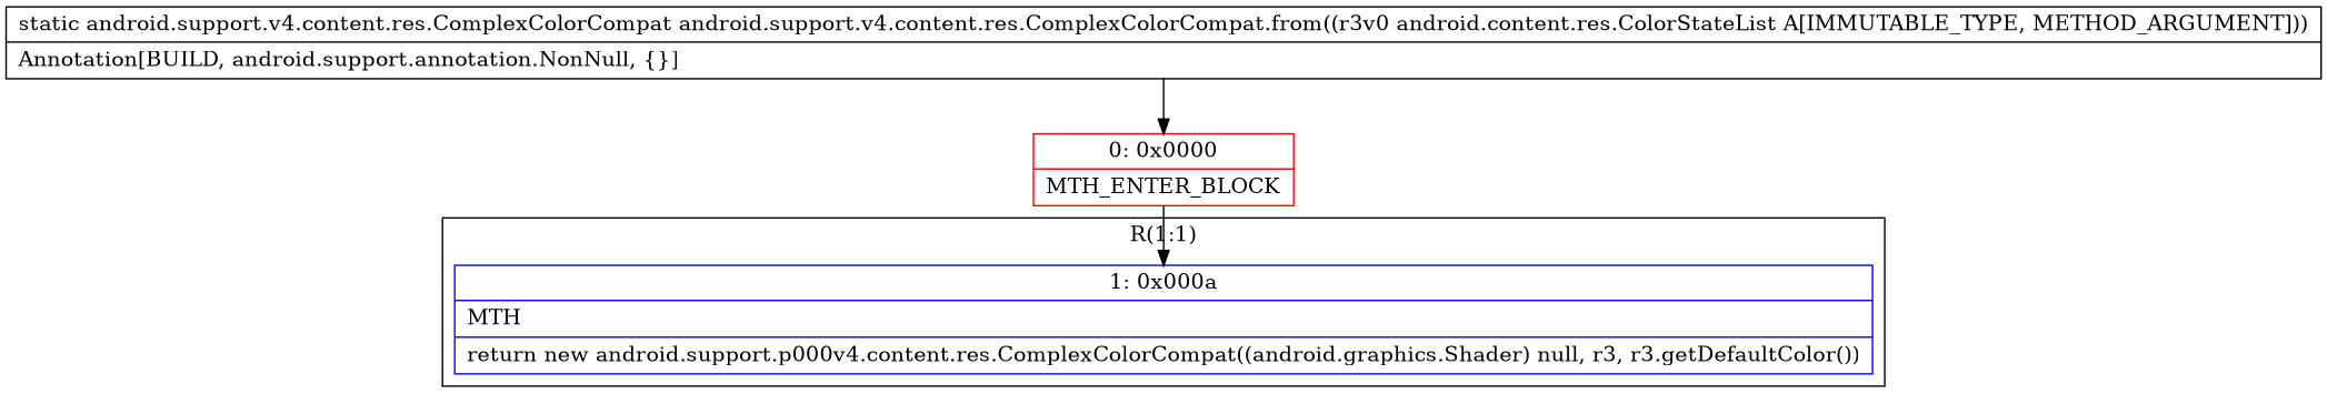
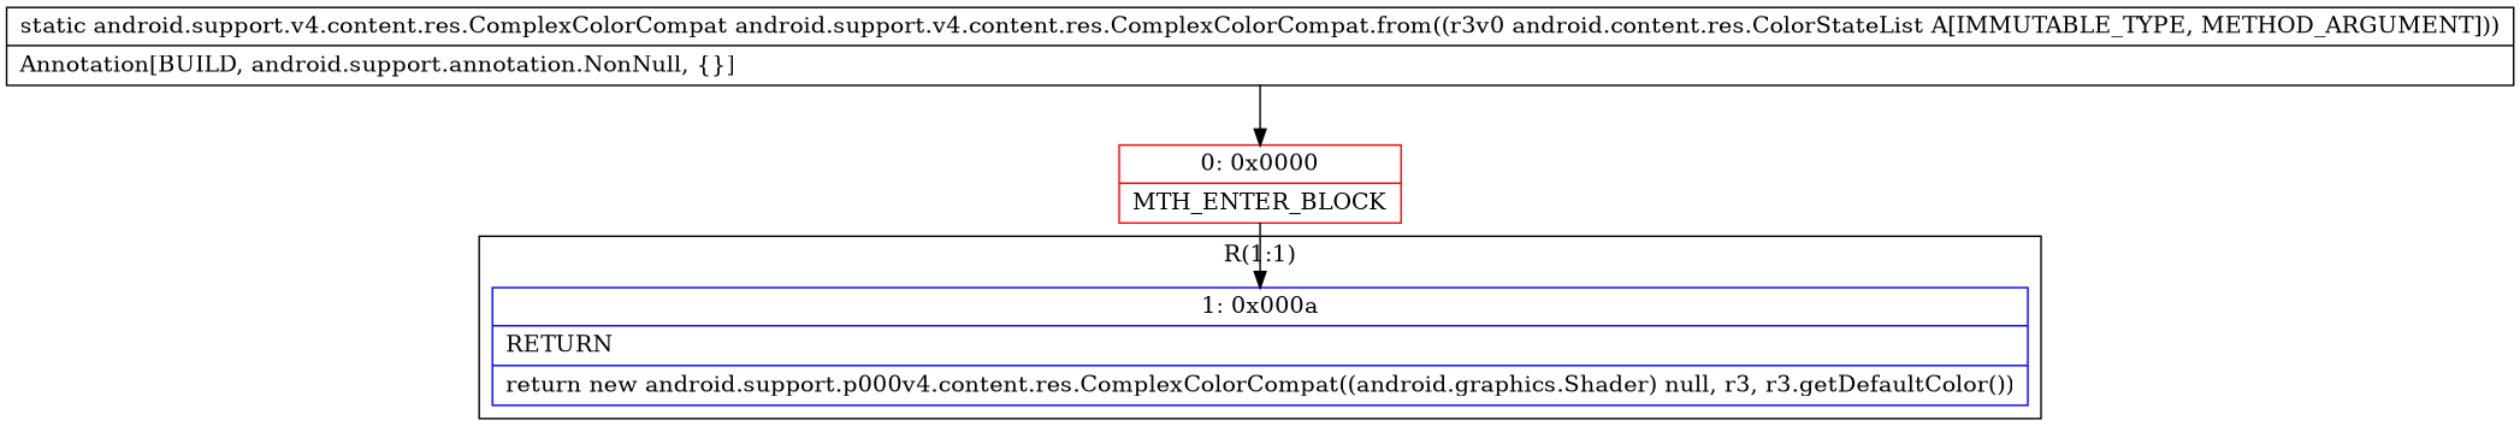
  digraph {
    node [shape=record]
-   n1 [color=blue label="{1\:\ 0x000a|MTH\l|return new android.support.p000v4.content.res.ComplexColorCompat((android.graphics.Shader) null, r3, r3.getDefaultColor())\l}"]
+   n1 [color=blue label="{1\:\ 0x000a|RETURN\l|return new android.support.p000v4.content.res.ComplexColorCompat((android.graphics.Shader) null, r3, r3.getDefaultColor())\l}"]
    n2 [color=red label="{0\:\ 0x0000|MTH_ENTER_BLOCK\l}"]
    n3 [label="{static android.support.v4.content.res.ComplexColorCompat android.support.v4.content.res.ComplexColorCompat.from((r3v0 android.content.res.ColorStateList A[IMMUTABLE_TYPE, METHOD_ARGUMENT]))  | Annotation[BUILD, android.support.annotation.NonNull, \{\}]\l}"]
    subgraph cluster_1 {
      label="R(1:1)"
      n1
    }
    n2 -> n1
    n3 -> n2
  }
